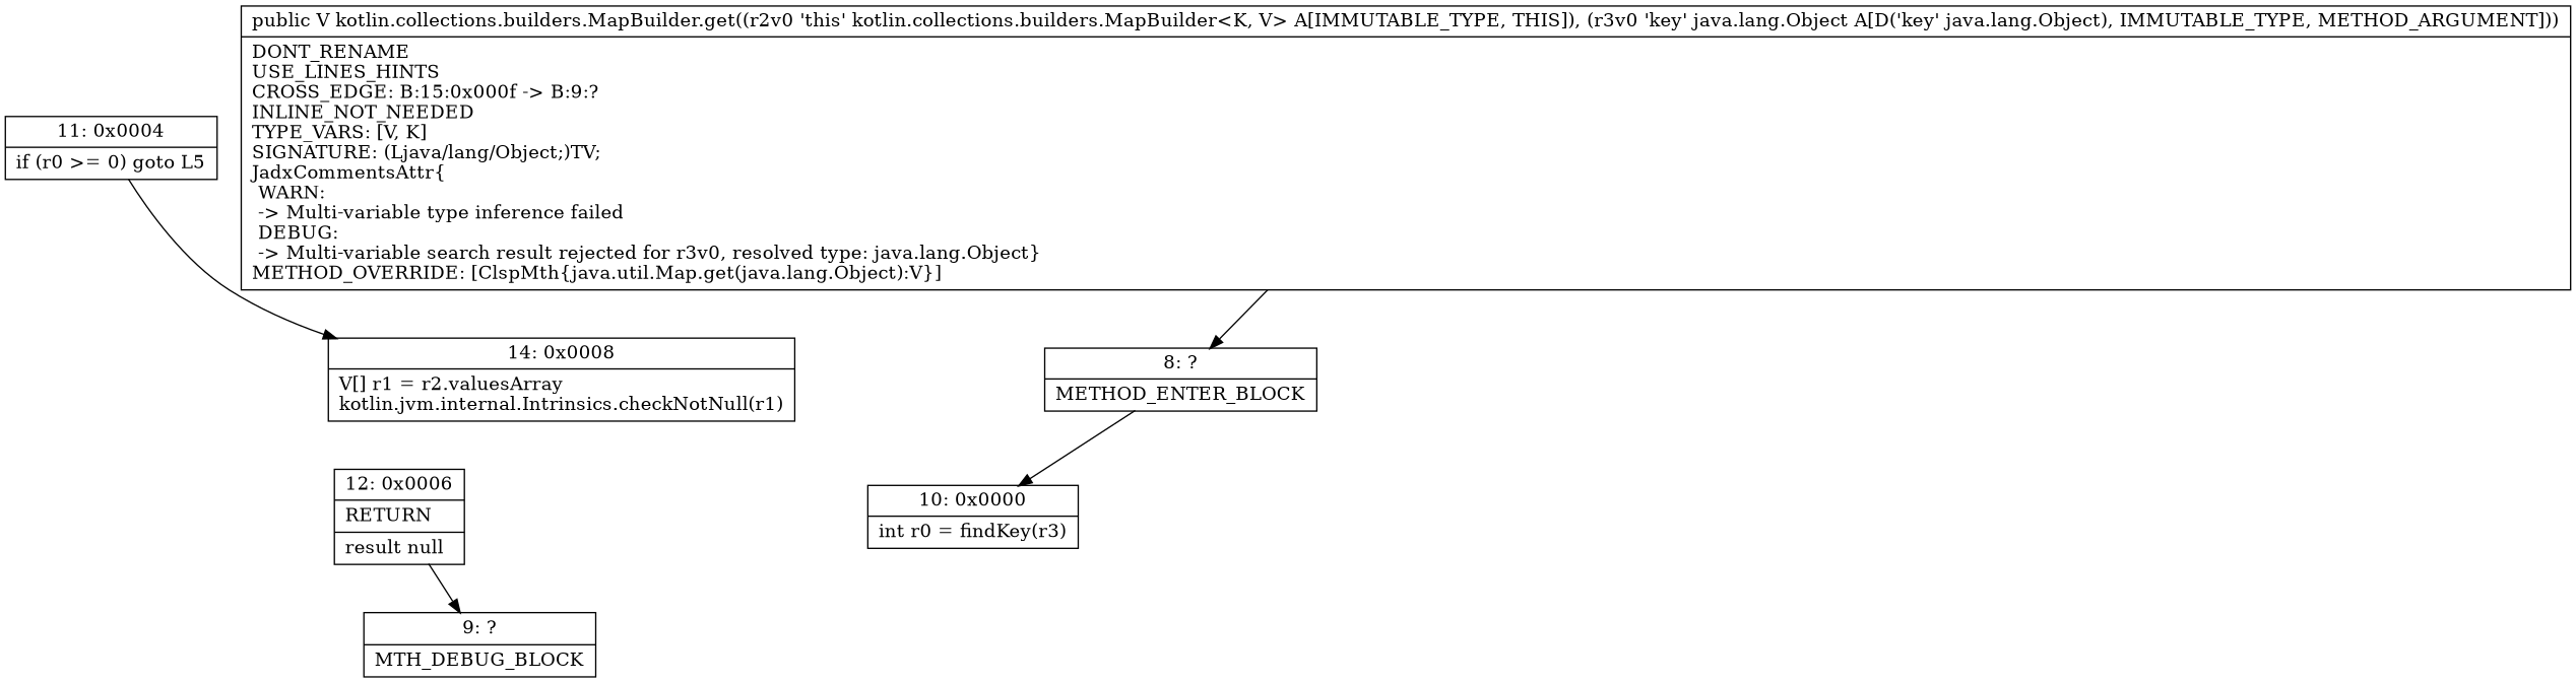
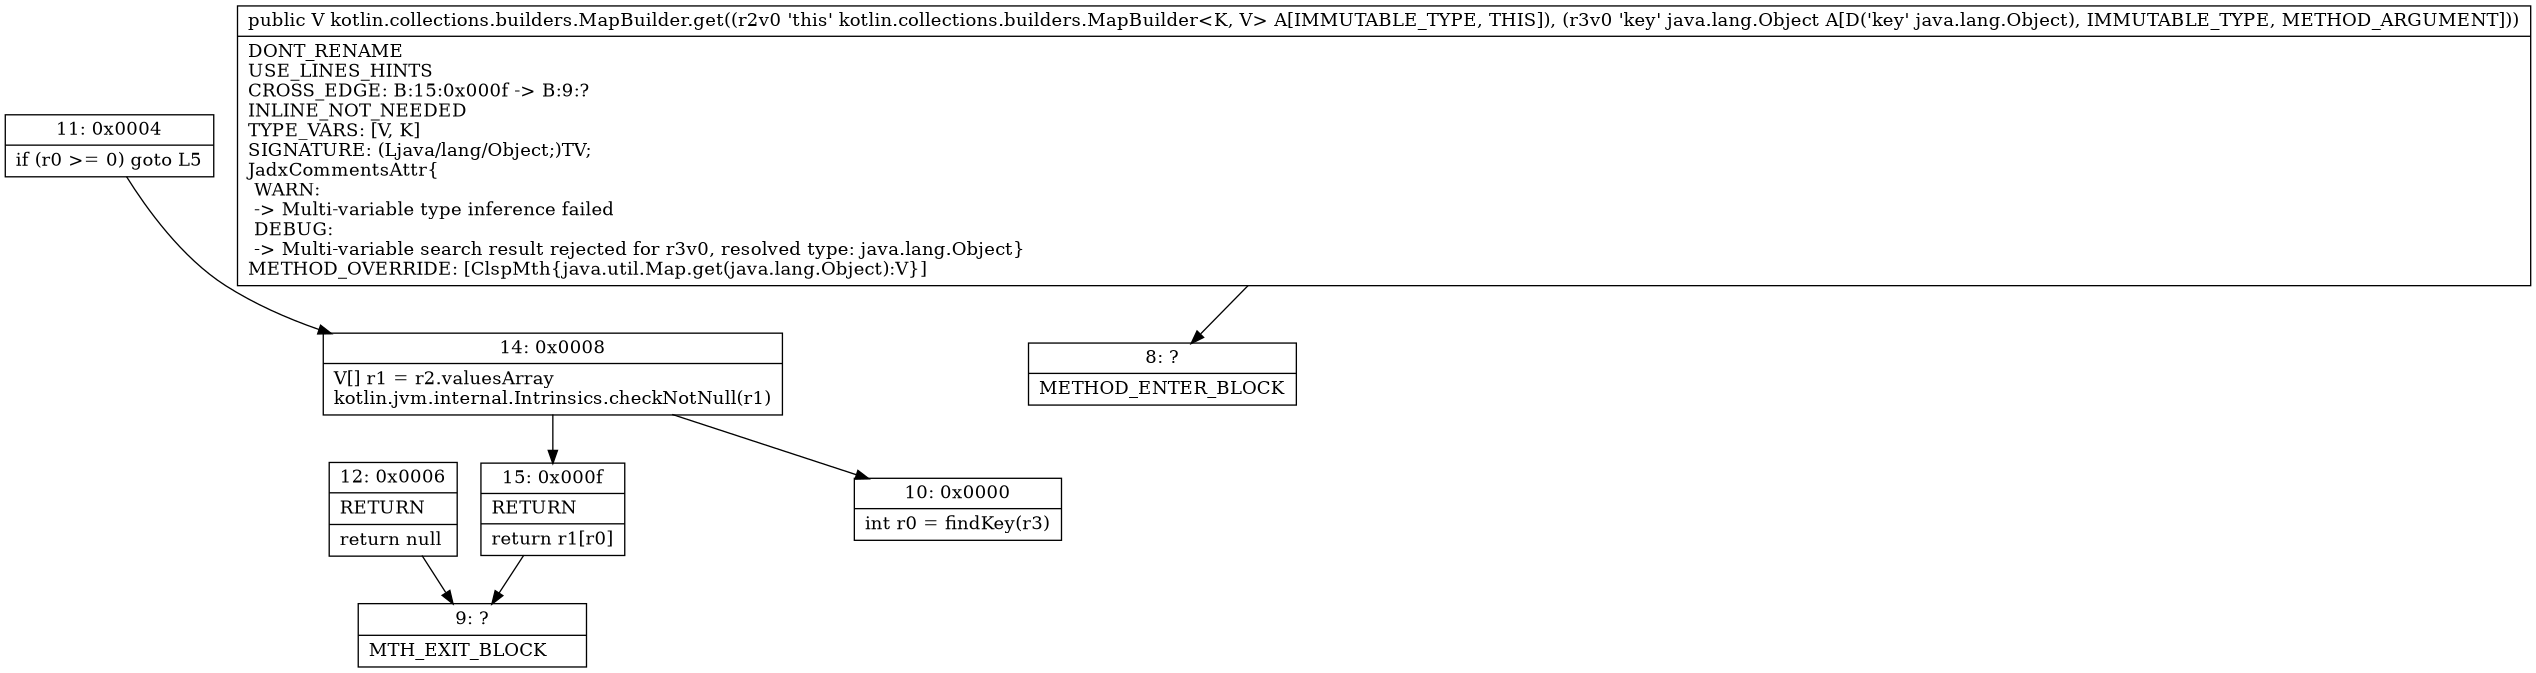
  digraph {
    node [shape=record]
    n1 [label="{8\:\ ?|METHOD_ENTER_BLOCK\l}"]
    n2 [label="{10\:\ 0x0000|int r0 = findKey(r3)\l}"]
    n3 [label="{11\:\ 0x0004|if (r0 \>= 0) goto L5\l}"]
    n4 [label="{14\:\ 0x0008|V[] r1 = r2.valuesArray\lkotlin.jvm.internal.Intrinsics.checkNotNull(r1)\l}"]
-   n5 [label="{12\:\ 0x0006|RETURN\l|result null\l}"]
-   n6 [label="{9\:\ ?|MTH_DEBUG_BLOCK\l}"]
+   n5 [label="{12\:\ 0x0006|RETURN\l|return null\l}"]
+   n6 [label="{9\:\ ?|MTH_EXIT_BLOCK\l}"]
+   n7 [label="{15\:\ 0x000f|RETURN\l|return r1[r0]\l}"]
    n8 [label="{public V kotlin.collections.builders.MapBuilder.get((r2v0 'this' kotlin.collections.builders.MapBuilder\<K, V\> A[IMMUTABLE_TYPE, THIS]), (r3v0 'key' java.lang.Object A[D('key' java.lang.Object), IMMUTABLE_TYPE, METHOD_ARGUMENT]))  | DONT_RENAME\lUSE_LINES_HINTS\lCROSS_EDGE: B:15:0x000f \-\> B:9:?\lINLINE_NOT_NEEDED\lTYPE_VARS: [V, K]\lSIGNATURE: (Ljava\/lang\/Object;)TV;\lJadxCommentsAttr\{\l WARN: \l \-\> Multi\-variable type inference failed\l DEBUG: \l \-\> Multi\-variable search result rejected for r3v0, resolved type: java.lang.Object\}\lMETHOD_OVERRIDE: [ClspMth\{java.util.Map.get(java.lang.Object):V\}]\l}"]
-   n1 -> n2
+   n4 -> n2
    n3 -> n4
+   n4 -> n7
    n5 -> n6
+   n7 -> n6
    n8 -> n1
  }
